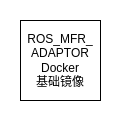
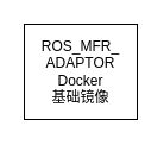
  <mxCell id="0" />
  <mxCell id="1" parent="0" />
- <mxCell id="2" value="ROS_MFR_&lt;br&gt;ADAPTOR&lt;br&gt;Docker&lt;br&gt;基础镜像" style="whiteSpace=wrap;html=1;aspect=fixed;" vertex="1" parent="1"><mxGeometry x="20" y="20" width="80" height="80" as="geometry" /></mxCell>
+ <mxCell id="2" value="ROS_MFR_&lt;br&gt;ADAPTOR&lt;br&gt;Docker&lt;br&gt;基础镜像" style="whiteSpace=wrap;html=1;aspect=fixed;" vertex="1" parent="1"><mxGeometry x="20" y="20" width="95" height="80" as="geometry" /></mxCell>
